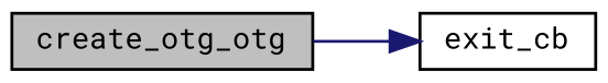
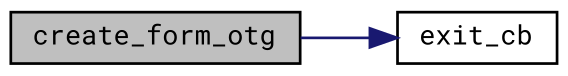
  digraph {
    rankdir=LR
    fontname="Roboto Mono"
    node [color=black fontname="Roboto Mono" fontsize=10 shape=record style=filled]
-   n1 [fillcolor=grey75 fontcolor=black height=0.2 label=create_otg_otg width=0.4]
+   n1 [fillcolor=grey75 fontcolor=black height=0.2 label=create_form_otg width=0.4]
    n2 [fillcolor=white height=0.2 label=exit_cb width=0.4]
    n1 -> n2 [color=midnightblue fontname="Roboto Mono" fontsize=10 labelfontname=Helvetica labelfontsize=10 style=solid]
  }
